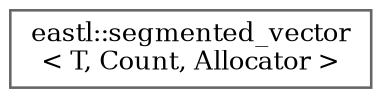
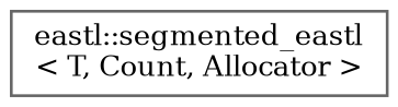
  digraph {
    rankdir=LR
    fontname="DejaVu Serif"
-   n1 [color=grey40 fillcolor=white fontname="DejaVu Serif" fontsize=10 height=0.2 label="eastl::segmented_vector\l\< T, Count, Allocator \>" shape=box style=filled width=0.4]
+   n1 [color=grey40 fillcolor=white fontname="DejaVu Serif" fontsize=10 height=0.2 label="eastl::segmented_eastl\l\< T, Count, Allocator \>" shape=box style=filled width=0.4]
  }
